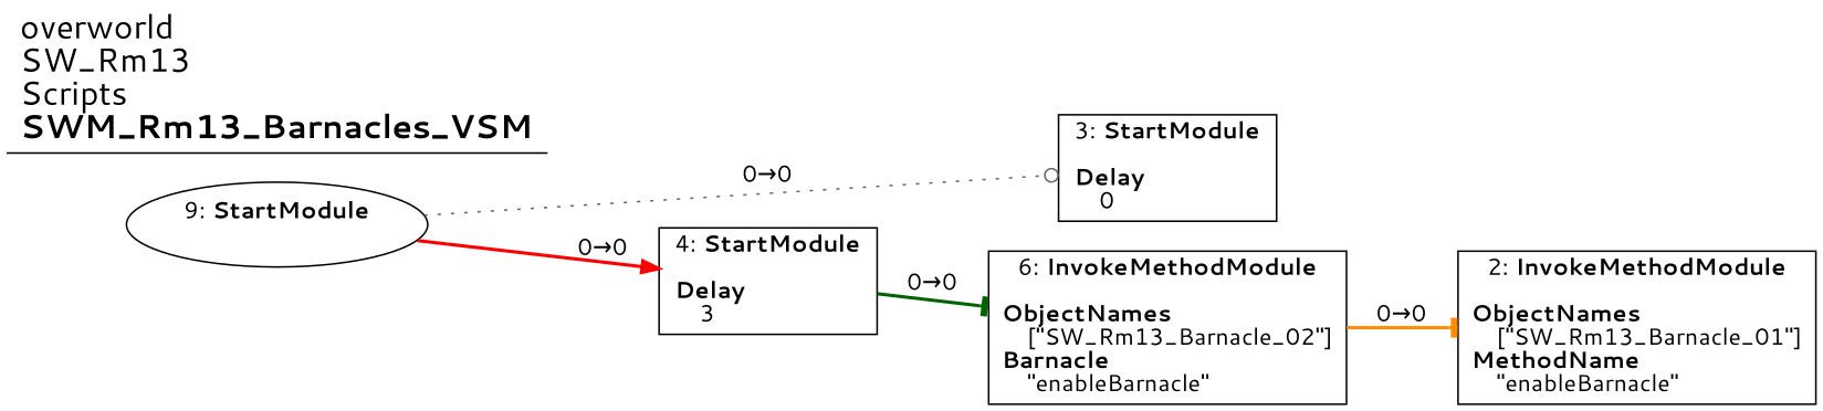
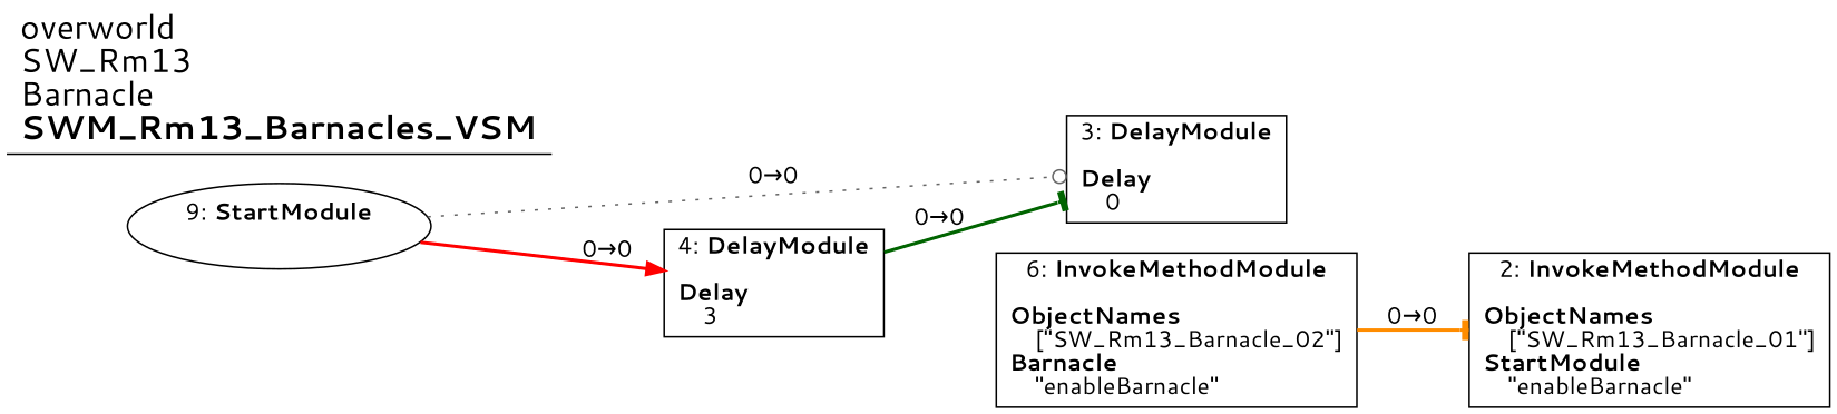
  digraph {
    fontname="Segoe UI"
    rankdir=LR
    splines=spline
    node [fontname="Segoe UI" shape=box]
    edge [arrowhead=tee fontname="Segoe UI" style=bold]
-   n1 [label=<2: <b>InvokeMethodModule</b><br/><br/><b>ObjectNames</b><br align="left"/>    [&quot;SW_Rm13_Barnacle_01&quot;]<br align="left"/><b>MethodName</b><br align="left"/>    &quot;enableBarnacle&quot;<br align="left"/>>]
-   n2 [label=<3: <b>StartModule</b><br/><br/><b>Delay</b><br align="left"/>    0<br align="left"/>>]
-   n3 [label=<4: <b>StartModule</b><br/><br/><b>Delay</b><br align="left"/>    3<br align="left"/>>]
+   n1 [label=<2: <b>InvokeMethodModule</b><br/><br/><b>ObjectNames</b><br align="left"/>    [&quot;SW_Rm13_Barnacle_01&quot;]<br align="left"/><b>StartModule</b><br align="left"/>    &quot;enableBarnacle&quot;<br align="left"/>>]
+   n2 [label=<3: <b>DelayModule</b><br/><br/><b>Delay</b><br align="left"/>    0<br align="left"/>>]
+   n3 [label=<4: <b>DelayModule</b><br/><br/><b>Delay</b><br align="left"/>    3<br align="left"/>>]
    n4 [label=<6: <b>InvokeMethodModule</b><br/><br/><b>ObjectNames</b><br align="left"/>    [&quot;SW_Rm13_Barnacle_02&quot;]<br align="left"/><b>Barnacle</b><br align="left"/>    &quot;enableBarnacle&quot;<br align="left"/>>]
    n5 [label=<9: <b>StartModule</b><br/><br/>> shape=oval]
-   n6 [label=<<font point-size="20">overworld<br align="left"/>SW_Rm13<br align="left"/>Scripts<br align="left"/><b>SWM_Rm13_Barnacles_VSM</b><br align="left"/></font>> shape=underline]
-   n3 -> n4 [color=darkgreen label="0→0"]
+   n6 [label=<<font point-size="20">overworld<br align="left"/>SW_Rm13<br align="left"/>Barnacle<br align="left"/><b>SWM_Rm13_Barnacles_VSM</b><br align="left"/></font>> shape=underline]
+   n3 -> n2 [color=darkgreen label="0→0"]
    n4 -> n1 [color=darkorange label="0→0"]
    n5 -> n2 [arrowhead=odot color=gray40 label="0→0" style=dotted]
    n5 -> n3 [arrowhead=normal color=red label="0→0"]
  }
